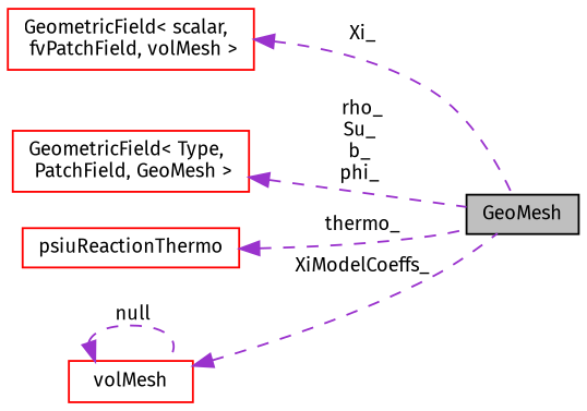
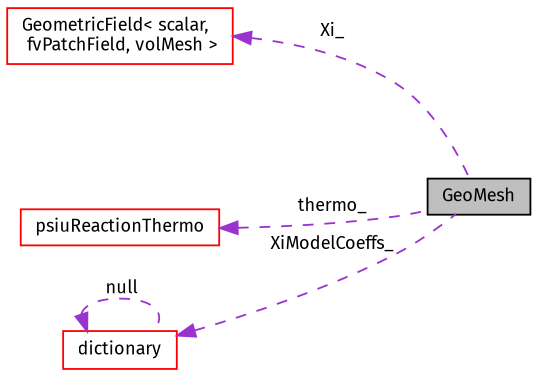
  digraph {
    fontname="Fira Sans"
    rankdir=LR
    node [color=red fontname="Fira Sans" fontsize=10 shape=record]
    edge [color=darkorchid3 dir=back fontname="Fira Sans" fontsize=10 labelfontname=Helvetica labelfontsize=10 style=dashed]
    n1 [color=black fillcolor=grey75 fontcolor=black height=0.2 label=GeoMesh style=filled width=0.4]
    n2 [height=0.2 label="GeometricField\< scalar,\l fvPatchField, volMesh \>" width=0.4]
-   n3 [height=0.2 label="GeometricField\< Type,\l PatchField, GeoMesh \>" width=0.4]
    n4 [height=0.2 label=psiuReactionThermo width=0.4]
-   n5 [height=0.2 label=volMesh width=0.4]
+   n5 [height=0.2 label=dictionary width=0.4]
    n2 -> n1 [label=" Xi_"]
-   n3 -> n1 [label=" rho_\nSu_\nb_\nphi_"]
    n4 -> n1 [label=" thermo_"]
    n5 -> n1 [label=" XiModelCoeffs_"]
    n5 -> n5 [label=" null"]
  }
